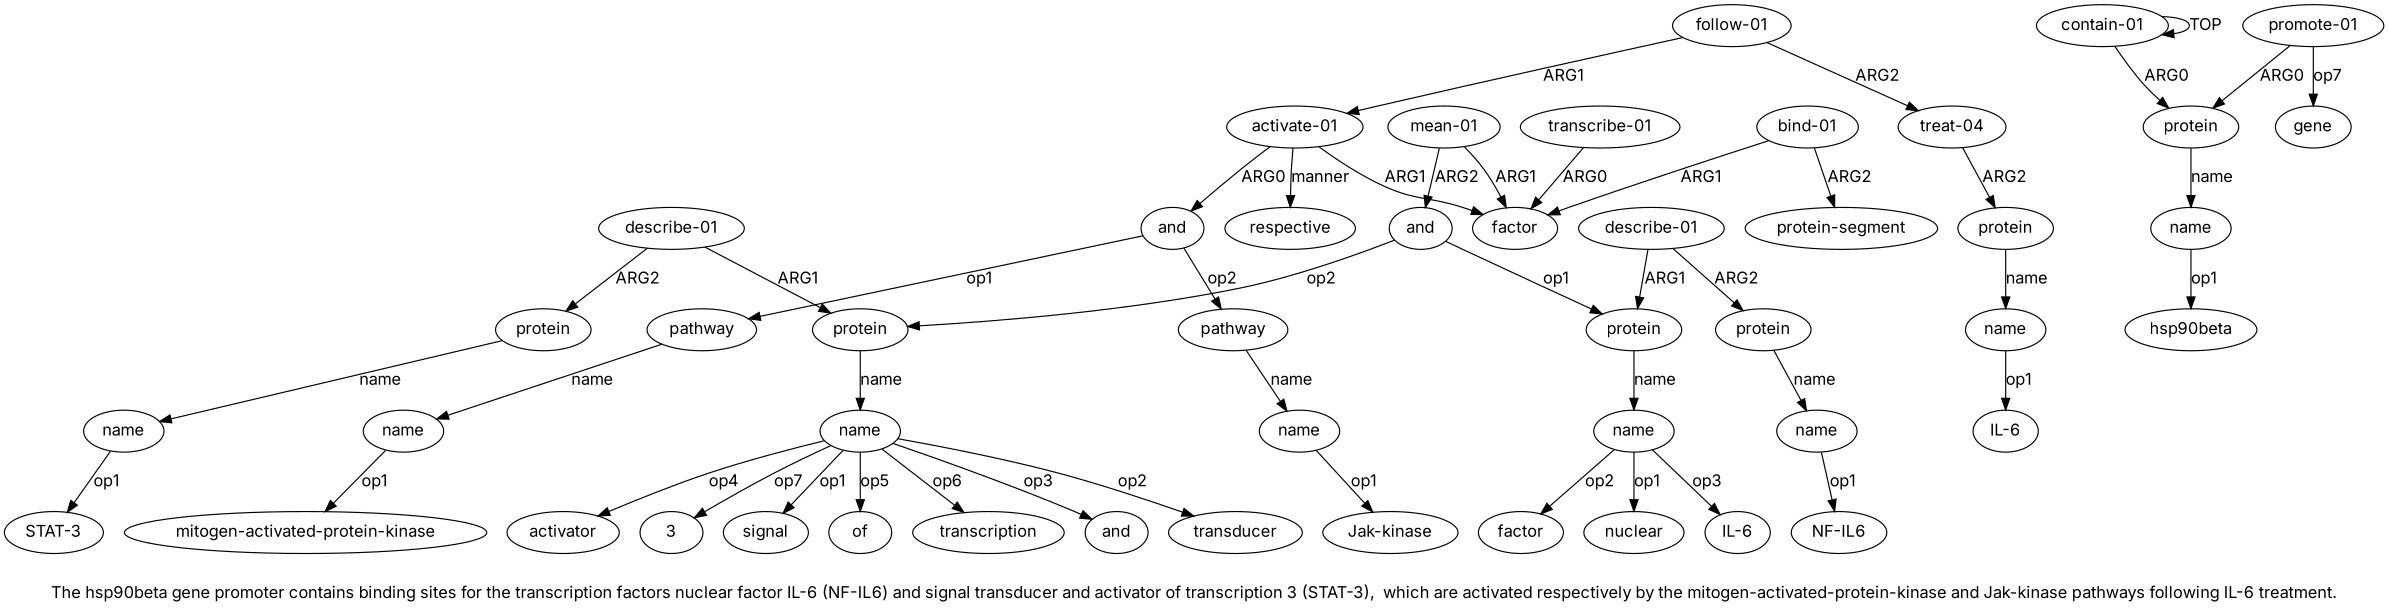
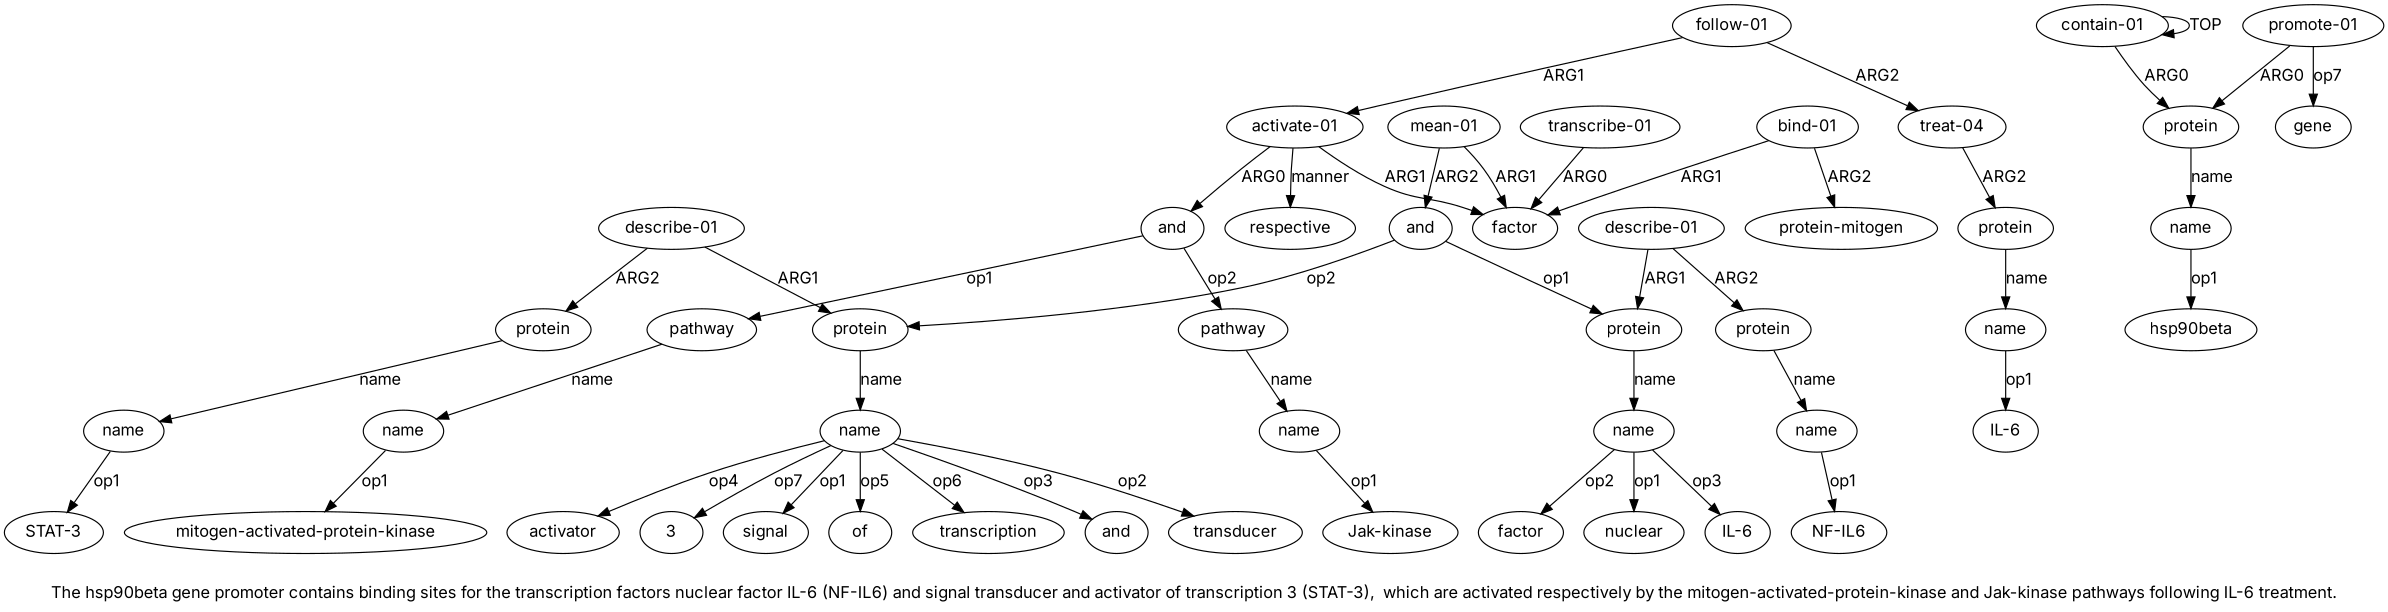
  digraph {
    fontname=Inter
    label="The hsp90beta gene promoter contains binding sites for the transcription factors nuclear factor IL-6 (NF-IL6) and signal transducer and activator of transcription 3 (STAT-3),  which are activated respectively by the mitogen-activated-protein-kinase and Jak-kinase pathways following IL-6 treatment."
    node [color=black fontname=Inter gold_ind=-1 gold_label=name test_ind=-1 test_label=name]
    edge [color=black fontname=Inter gold_label=op1 test_label=op1]
    n1 [gold_ind=20 label=name test_ind=20]
    n2 [gold_label="STAT-3" label="STAT-3" test_label="STAT-3"]
    n3 [gold_ind=21 gold_label="activate-01" label="activate-01" test_ind=21 test_label="activate-01"]
    n4 [gold_ind=22 gold_label=and label=and test_ind=22 test_label=and]
    n5 [gold_ind=27 gold_label=respective label=respective test_ind=27 test_label=respective]
    n6 [gold_ind=7 gold_label=factor label=factor test_ind=7 test_label=factor]
    n7 [gold_ind=23 gold_label=pathway label=pathway test_ind=23 test_label=pathway]
    n8 [gold_ind=25 gold_label=pathway label=pathway test_ind=25 test_label=pathway]
    n9 [gold_ind=24 label=name test_ind=24]
    n10 [gold_ind=26 label=name test_ind=26]
    n11 [gold_label="mitogen-activated-protein-kinase" label="mitogen-activated-protein-kinase" test_label="mitogen-activated-protein-kinase"]
    n12 [gold_label="Jak-kinase" label="Jak-kinase" test_label="Jak-kinase"]
    n13 [gold_ind=28 gold_label="follow-01" label="follow-01" test_ind=28 test_label="follow-01"]
    n14 [gold_ind=29 gold_label="treat-04" label="treat-04" test_ind=29 test_label="treat-04"]
    n15 [gold_ind=30 gold_label=protein label=protein test_ind=30 test_label=protein]
    n16 [gold_ind=31 label=name test_ind=31]
    n17 [gold_label="IL-6" label="IL-6" test_label="IL-6"]
    n18 [gold_label="NF-IL6" label="NF-IL6" test_label="NF-IL6"]
    n19 [gold_label=activator label=activator test_label=activator]
    n20 [gold_label=3 label=3 test_label=3]
    n21 [gold_label=signal label=signal test_label=signal]
    n22 [gold_label=of label=of test_label=of]
    n23 [gold_ind=15 label=name test_ind=15]
    n24 [gold_ind=14 gold_label=protein label=protein test_ind=14 test_label=protein]
    n25 [gold_ind=17 label=name test_ind=17]
    n26 [gold_label=transcription label=transcription test_label=transcription]
    n27 [gold_label=and label=and test_label=and]
    n28 [gold_label=transducer label=transducer test_label=transducer]
    n29 [gold_ind=16 gold_label=protein label=protein test_ind=16 test_label=protein]
    n30 [gold_ind=11 gold_label=protein label=protein test_ind=11 test_label=protein]
    n31 [gold_ind=12 label=name test_ind=12]
    n32 [gold_label=nuclear label=nuclear test_label=nuclear]
    n33 [gold_label="IL-6" label="IL-6" test_label="IL-6"]
    n34 [gold_label=factor label=factor test_label=factor]
    n35 [gold_ind=10 gold_label=and label=and test_ind=10 test_label=and]
    n36 [gold_ind=13 gold_label="describe-01" label="describe-01" test_ind=13 test_label="describe-01"]
    n37 [gold_ind=19 gold_label=protein label=protein test_ind=19 test_label=protein]
    n38 [gold_ind=18 gold_label="describe-01" label="describe-01" test_ind=18 test_label="describe-01"]
    n39 [gold_ind=1 gold_label=protein label=protein test_ind=1 test_label=protein]
    n40 [gold_ind=2 label=name test_ind=2]
    n41 [gold_label=hsp90beta label=hsp90beta test_label=hsp90beta]
    n42 [gold_ind=0 gold_label="contain-01" label="contain-01" test_ind=0 test_label="contain-01"]
-   n43 [gold_ind=5 gold_label="protein-segment" label="protein-segment" test_ind=5 test_label="protein-segment"]
+   n43 [gold_ind=5 gold_label="protein-segment" label="protein-mitogen" test_ind=5 test_label="protein-segment"]
    n44 [gold_ind=3 gold_label="promote-01" label="promote-01" test_ind=3 test_label="promote-01"]
    n45 [gold_ind=4 gold_label=gene label=gene test_ind=4 test_label=gene]
    n46 [gold_ind=6 gold_label="bind-01" label="bind-01" test_ind=6 test_label="bind-01"]
    n47 [gold_ind=9 gold_label="mean-01" label="mean-01" test_ind=9 test_label="mean-01"]
    n48 [gold_ind=8 gold_label="transcribe-01" label="transcribe-01" test_ind=8 test_label="transcribe-01"]
    n1 -> n2 [label=op1]
    n3 -> n4 [gold_label=ARG0 label=ARG0 test_label=ARG0]
    n3 -> n5 [gold_label=manner label=manner test_label=manner]
    n3 -> n6 [gold_label=ARG1 label=ARG1 test_label=ARG1]
    n4 -> n7 [label=op1]
    n4 -> n8 [gold_label=op2 label=op2 test_label=op2]
    n7 -> n9 [gold_label=name label=name test_label=name]
    n8 -> n10 [gold_label=name label=name test_label=name]
    n9 -> n11 [label=op1]
    n10 -> n12 [label=op1]
    n13 -> n3 [gold_label=ARG1 label=ARG1 test_label=ARG1]
    n13 -> n14 [gold_label=ARG2 label=ARG2 test_label=ARG2]
    n14 -> n15 [gold_label=ARG2 label=ARG2 test_label=ARG2]
    n15 -> n16 [gold_label=name label=name test_label=name]
    n16 -> n17 [label=op1]
    n23 -> n18 [label=op1]
    n24 -> n23 [gold_label=name label=name test_label=name]
    n25 -> n19 [gold_label=op4 label=op4 test_label=op4]
    n25 -> n20 [gold_label=op7 label=op7 test_label=op7]
    n25 -> n21 [label=op1]
    n25 -> n22 [gold_label=op5 label=op5 test_label=op5]
    n25 -> n26 [gold_label=op6 label=op6 test_label=op6]
    n25 -> n27 [gold_label=op3 label=op3 test_label=op3]
    n25 -> n28 [gold_label=op2 label=op2 test_label=op2]
    n29 -> n25 [gold_label=name label=name test_label=name]
    n30 -> n31 [gold_label=name label=name test_label=name]
    n31 -> n32 [label=op1]
    n31 -> n33 [gold_label=op3 label=op3 test_label=op3]
    n31 -> n34 [gold_label=op2 label=op2 test_label=op2]
    n35 -> n29 [gold_label=op2 label=op2 test_label=op2]
    n35 -> n30 [label=op1]
    n36 -> n24 [gold_label=ARG2 label=ARG2 test_label=ARG2]
    n36 -> n30 [gold_label=ARG1 label=ARG1 test_label=ARG1]
    n37 -> n1 [gold_label=name label=name test_label=name]
    n38 -> n29 [gold_label=ARG1 label=ARG1 test_label=ARG1]
    n38 -> n37 [gold_label=ARG2 label=ARG2 test_label=ARG2]
    n39 -> n40 [gold_label=name label=name test_label=name]
    n40 -> n41 [label=op1]
    n42 -> n39 [gold_label=ARG0 label=ARG0 test_label=ARG0]
    n42 -> n42 [gold_label=TOP label=TOP test_label=TOP]
    n44 -> n39 [gold_label=ARG0 label=ARG0 test_label=ARG0]
    n44 -> n45 [gold_label=ARG1 label=op7 test_label=ARG1]
    n46 -> n6 [gold_label=ARG1 label=ARG1 test_label=ARG1]
    n46 -> n43 [gold_label=ARG2 label=ARG2 test_label=ARG2]
    n47 -> n6 [gold_label=ARG1 label=ARG1 test_label=ARG1]
    n47 -> n35 [gold_label=ARG2 label=ARG2 test_label=ARG2]
    n48 -> n6 [gold_label=ARG0 label=ARG0 test_label=ARG0]
  }
